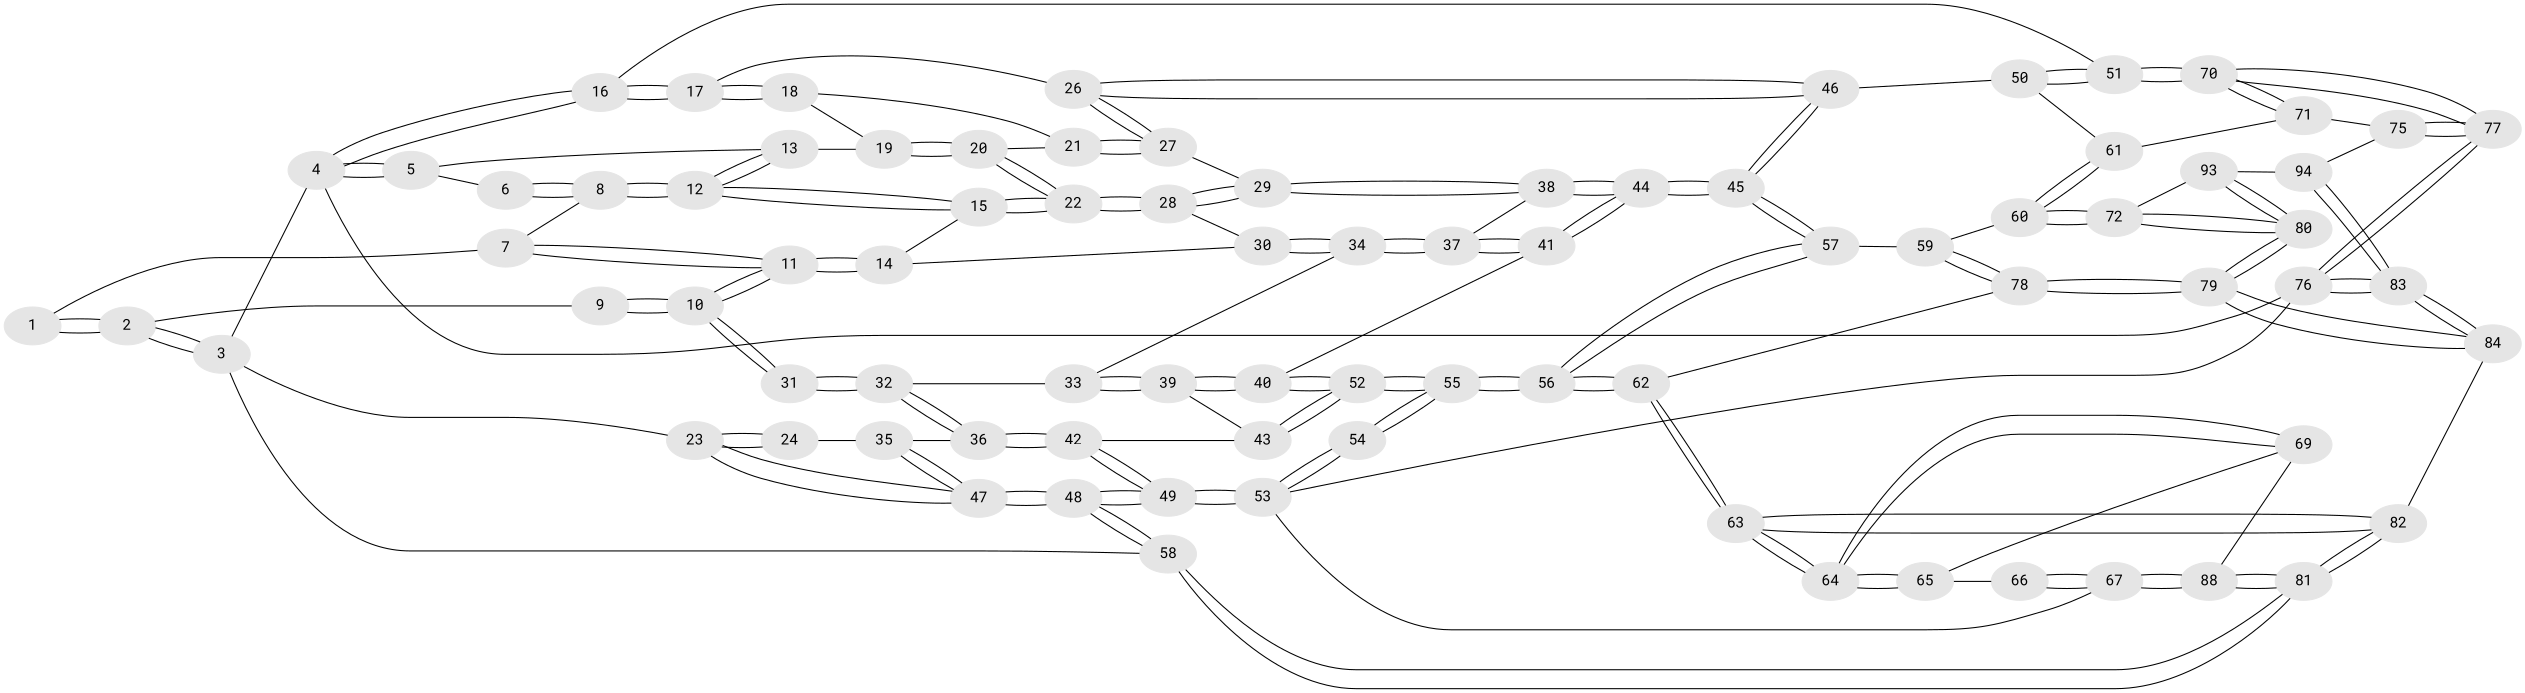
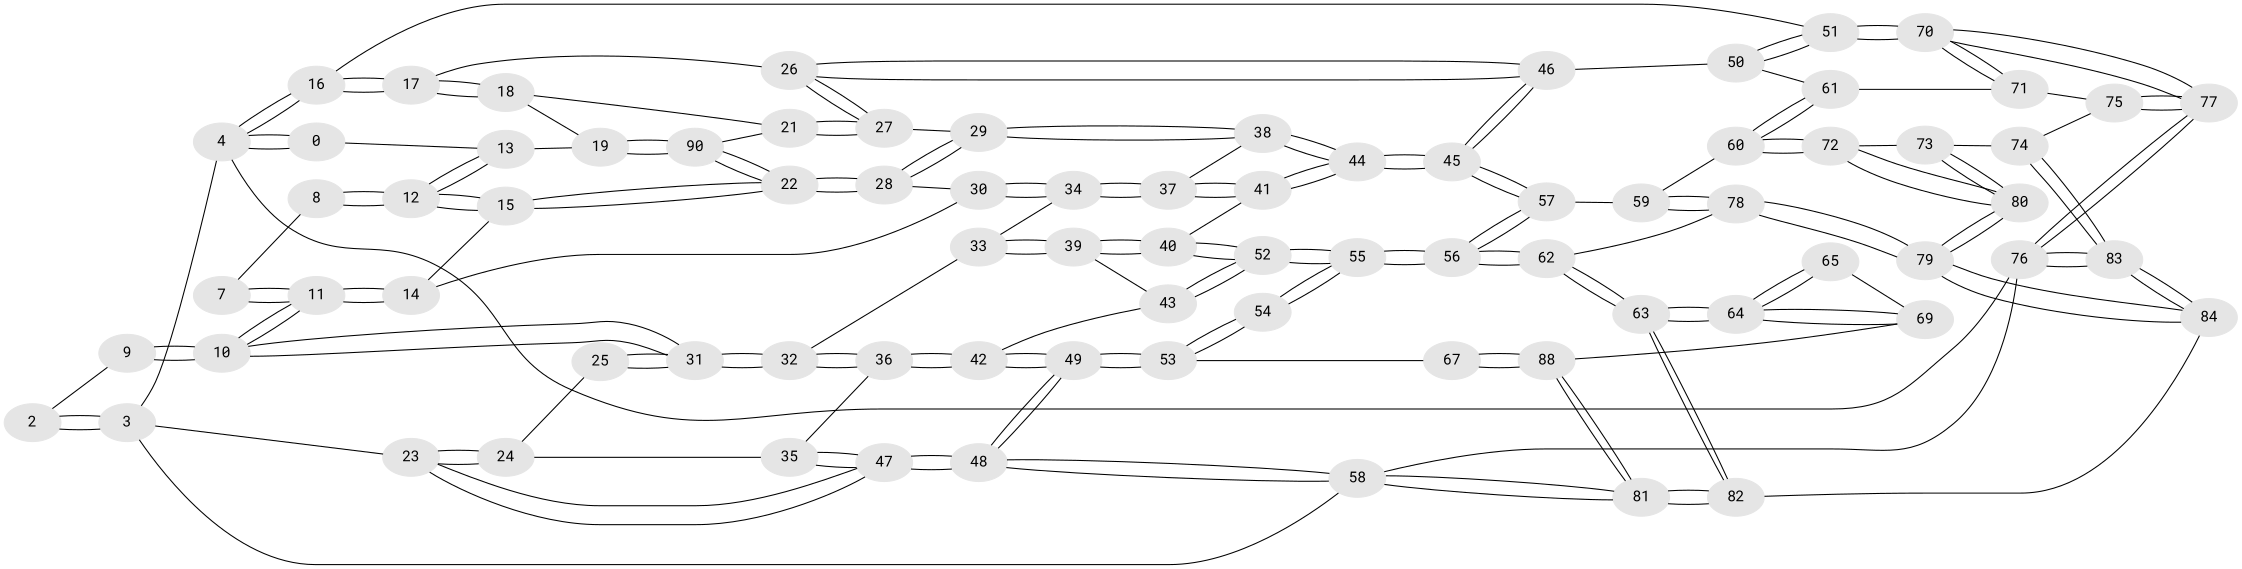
  graph {
    fontname="Roboto Mono"
    rankdir=LR
    node [color=gray90 fontname="Roboto Mono" style=filled]
    edge [fontname="Roboto Mono"]
-   1
    2
    7
    3
    9
    8
    11
    4
    23
    58
    10
-   5
+   5 [label=0]
    16
    76
    24
    47
    81
-   6
    13
    17
    51
    77
    83
    19
    12
    14
    15
    31
+   25
    32
    30
    22
-   20
+   20 [label=90]
    34
    28
    18
    26
    70
    21
    27
    46
    29
    35
    48
    36
    50
    38
    44
    37
    33
    39
    42
    40
    43
    41
    49
    45
    52
    55
    53
    57
    59
    61
    54
    67
    71
    56
    n68 [label=88]
    62
    78
    63
    60
    82
    72
    79
-   73 [label=93]
+   73
    80
    75
    64
    65
    69
    84
-   66
-   74 [label=94]
-   1 -- 2
-   1 -- 2
-   1 -- 7
+   74
    2 -- 3
    2 -- 3
    2 -- 9
    7 -- 8
    7 -- 11
    7 -- 11
    3 -- 4
    3 -- 23
    3 -- 58
    9 -- 10
    9 -- 10
    8 -- 12
    8 -- 12
    11 -- 14
    11 -- 14
    4 -- 5
    4 -- 5
    4 -- 16
    4 -- 16
    4 -- 76
    23 -- 24
    23 -- 24
    23 -- 47
    23 -- 47
-   53 -- 76
+   58 -- 76
    58 -- 81
    58 -- 81
    10 -- 11
    10 -- 11
    10 -- 31
    10 -- 31
-   5 -- 6
    5 -- 13
    16 -- 17
    16 -- 17
    16 -- 51
    76 -- 77
    76 -- 77
    76 -- 83
    76 -- 83
+   24 -- 25
    24 -- 35
    47 -- 48
    47 -- 48
    81 -- 82
    81 -- 82
-   6 -- 8
-   6 -- 8
    13 -- 19
    17 -- 18
    17 -- 18
    17 -- 26
    51 -- 70
    51 -- 70
    83 -- 84
    83 -- 84
    19 -- 20
    19 -- 20
    12 -- 13
    12 -- 13
    12 -- 15
    12 -- 15
    14 -- 15
    14 -- 30
    15 -- 22
    15 -- 22
    31 -- 32
    31 -- 32
+   25 -- 31
+   25 -- 31
    32 -- 36
    32 -- 36
    32 -- 33
    30 -- 34
    30 -- 34
    22 -- 28
    22 -- 28
    20 -- 22
    20 -- 22
    20 -- 21
    34 -- 37
    34 -- 37
    28 -- 30
    28 -- 29
    28 -- 29
    18 -- 19
    18 -- 21
    26 -- 27
    26 -- 27
    26 -- 46
    26 -- 46
    70 -- 77
    70 -- 77
    70 -- 71
    70 -- 71
    21 -- 27
    21 -- 27
    27 -- 29
    46 -- 50
    29 -- 38
    29 -- 38
    35 -- 47
    35 -- 47
    35 -- 36
    48 -- 58
    48 -- 58
    48 -- 49
    48 -- 49
    36 -- 42
    36 -- 42
    50 -- 51
    50 -- 51
    50 -- 61
    38 -- 44
    38 -- 44
    44 -- 45
    44 -- 45
    37 -- 38
    37 -- 41
    37 -- 41
    33 -- 34
    33 -- 39
    33 -- 39
    39 -- 40
    39 -- 40
    39 -- 43
    42 -- 43
    42 -- 49
    42 -- 49
    40 -- 41
    40 -- 52
    40 -- 52
    43 -- 52
    43 -- 52
    41 -- 44
    41 -- 44
    49 -- 53
    49 -- 53
    45 -- 46
    45 -- 46
    45 -- 57
    45 -- 57
    52 -- 55
    52 -- 55
    55 -- 56
    55 -- 56
    53 -- 54
    53 -- 54
    53 -- 67
    57 -- 59
    59 -- 78
    59 -- 78
    59 -- 60
    61 -- 71
    54 -- 55
    54 -- 55
    67 -- n68
    67 -- n68
    71 -- 75
    56 -- 57
    56 -- 57
    56 -- 62
    56 -- 62
    n68 -- 81
    n68 -- 81
    n68 -- 69
    62 -- 78
    62 -- 63
    62 -- 63
    78 -- 79
    78 -- 79
    63 -- 82
    63 -- 82
    63 -- 64
    63 -- 64
    60 -- 61
    60 -- 61
    60 -- 72
    60 -- 72
    82 -- 84
    72 -- 73
    72 -- 80
    72 -- 80
    79 -- 80
    79 -- 80
    79 -- 84
    79 -- 84
    73 -- 80
    73 -- 80
    73 -- 74
    75 -- 77
    75 -- 77
    64 -- 65
    64 -- 65
    64 -- 69
    64 -- 69
    65 -- 69
-   65 -- 66
-   66 -- 67
-   66 -- 67
    74 -- 83
    74 -- 83
    74 -- 75
  }
